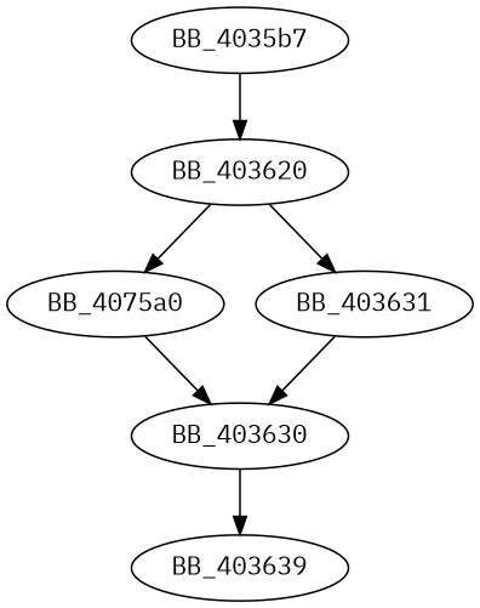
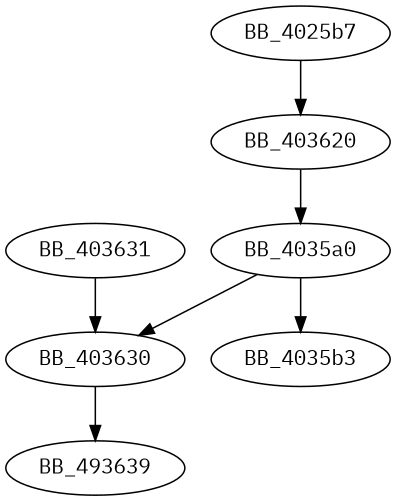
  digraph {
    fontname="IBM Plex Mono"
    node [fontname="IBM Plex Mono"]
    edge [fontname="IBM Plex Mono"]
-   BB_4035a0 [label=BB_4075a0]
+   BB_4035a0
+   BB_4035b3
    n3 [label=BB_403630]
-   BB_403639
-   BB_4035b7
+   BB_403639 [label=BB_493639]
+   BB_4035b7 [label=BB_4025b7]
    BB_403620
    BB_403631
+   BB_4035a0 -> BB_4035b3
    BB_4035a0 -> n3
    n3 -> BB_403639
    BB_4035b7 -> BB_403620
    BB_403620 -> BB_4035a0
-   BB_403620 -> BB_403631
    BB_403631 -> n3
  }
